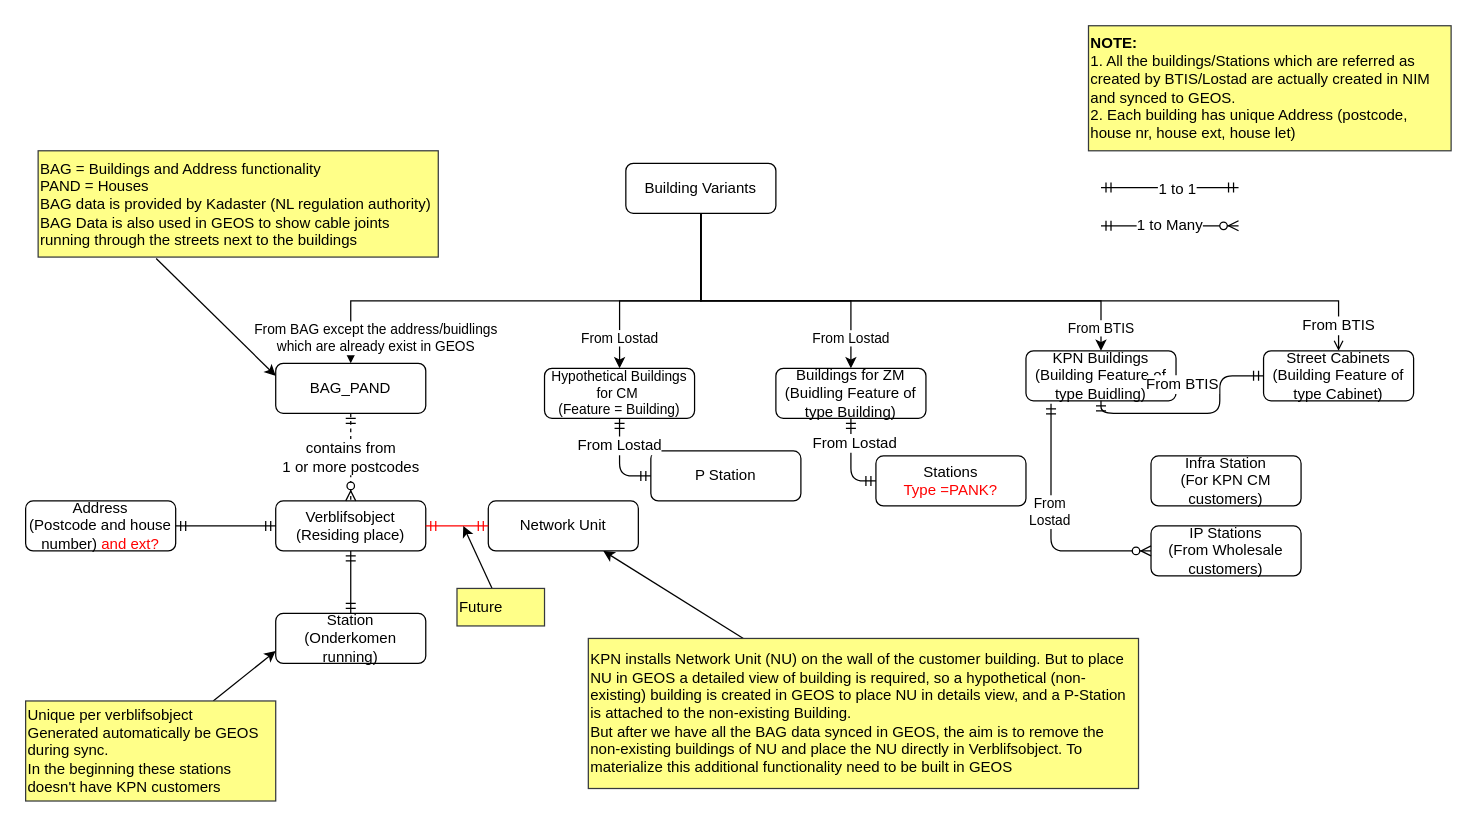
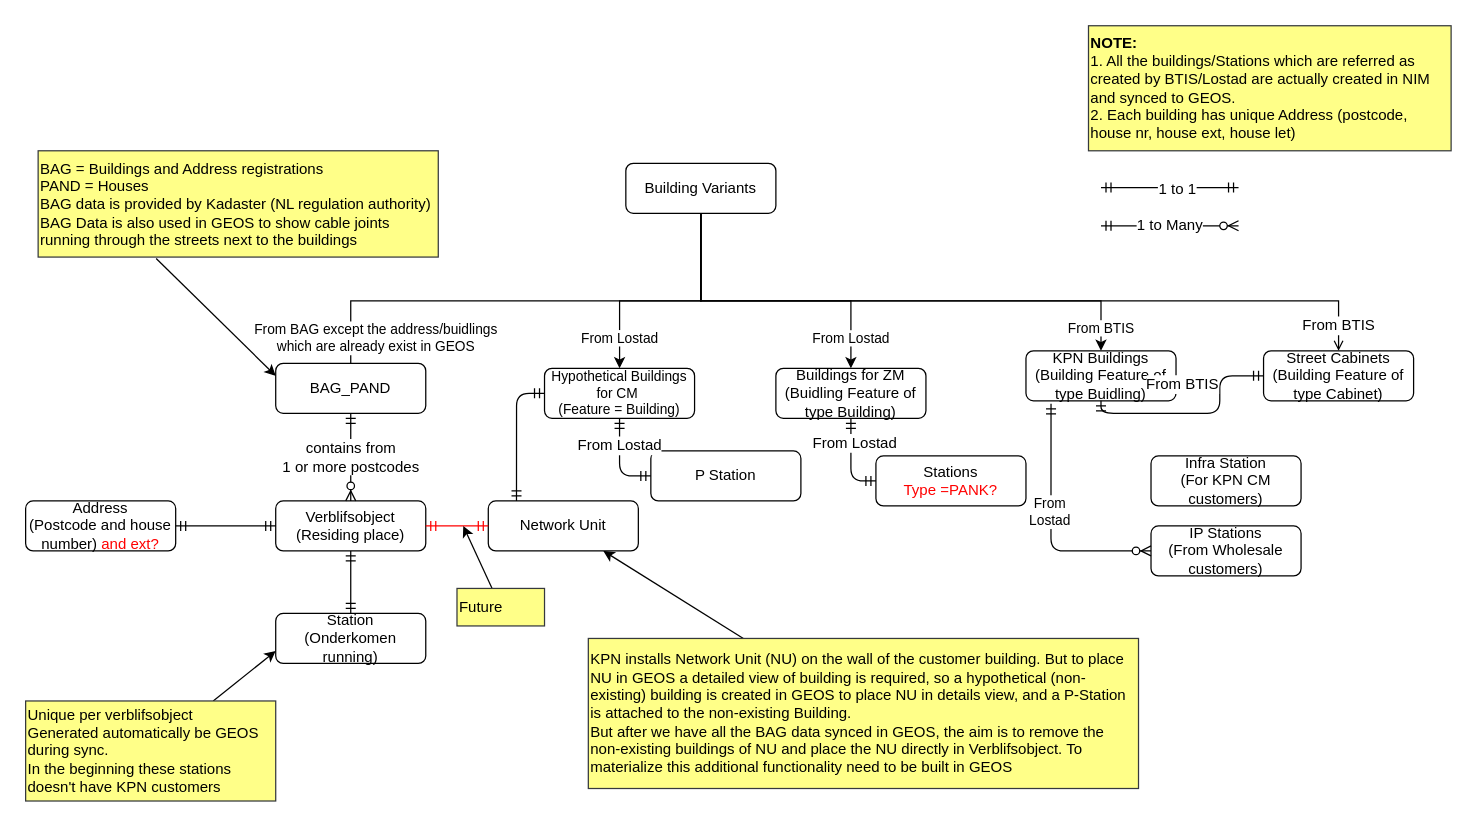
  <mxCell id="0" />
  <mxCell id="1" parent="0" />
- <mxCell id="2" value="From BAG except the address/buidlings &lt;br&gt;which are already exist in GEOS" style="edgeStyle=orthogonalEdgeStyle;rounded=0;orthogonalLoop=1;jettySize=auto;html=1;entryX=0.5;entryY=0;entryDx=0;entryDy=0;exitX=0.5;exitY=1;exitDx=0;exitDy=0;" parent="1" source="6" target="8" edge="1"><mxGeometry x="0.9" y="20" relative="1" as="geometry"><Array as="points"><mxPoint x="560" y="240" /><mxPoint x="280" y="240" /></Array><mxPoint as="offset" /></mxGeometry></mxCell>
+ <mxCell id="2" value="From BAG except the address/buidlings &lt;br&gt;which are already exist in GEOS" style="edgeStyle=orthogonalEdgeStyle;rounded=0;orthogonalLoop=1;jettySize=auto;html=1;entryX=0.5;entryY=0;entryDx=0;entryDy=0;exitX=0.5;exitY=1;exitDx=0;exitDy=0;endArrow=none;" parent="1" source="6" target="8" edge="1"><mxGeometry x="0.9" y="20" relative="1" as="geometry"><Array as="points"><mxPoint x="560" y="240" /><mxPoint x="280" y="240" /></Array><mxPoint as="offset" /></mxGeometry></mxCell>
  <mxCell id="3" value="From Lostad" style="edgeStyle=orthogonalEdgeStyle;rounded=0;orthogonalLoop=1;jettySize=auto;html=1;entryX=0.5;entryY=0;entryDx=0;entryDy=0;" parent="1" target="29" edge="1"><mxGeometry x="0.806" relative="1" as="geometry"><mxPoint x="560" y="170" as="sourcePoint" /><Array as="points"><mxPoint x="560" y="240" /><mxPoint x="680" y="240" /></Array><mxPoint as="offset" /></mxGeometry></mxCell>
  <mxCell id="4" value="&lt;span style=&quot;color: rgb(0 , 0 , 0) ; font-family: &amp;#34;helvetica&amp;#34; ; font-size: 11px ; font-style: normal ; font-weight: 400 ; letter-spacing: normal ; text-align: center ; text-indent: 0px ; text-transform: none ; word-spacing: 0px ; background-color: rgb(255 , 255 , 255) ; display: inline ; float: none&quot;&gt;From Lostad&lt;/span&gt;" style="edgeStyle=orthogonalEdgeStyle;rounded=0;orthogonalLoop=1;jettySize=auto;html=1;" parent="1" source="6" target="32" edge="1"><mxGeometry x="0.746" relative="1" as="geometry"><Array as="points"><mxPoint x="560" y="240" /><mxPoint x="495" y="240" /></Array><mxPoint as="offset" /></mxGeometry></mxCell>
  <mxCell id="5" value="&lt;font color=&quot;#000000&quot; style=&quot;font-size: 12px&quot;&gt;From BTIS&lt;/font&gt;" style="edgeStyle=orthogonalEdgeStyle;rounded=0;orthogonalLoop=1;jettySize=auto;html=1;strokeColor=#000000;fontSize=9;fontColor=#FF0000;exitX=0.5;exitY=1;exitDx=0;exitDy=0;entryX=0.5;entryY=0;entryDx=0;entryDy=0;endArrow=open;" parent="1" source="6" target="36" edge="1"><mxGeometry x="0.94" relative="1" as="geometry"><Array as="points"><mxPoint x="560" y="240" /><mxPoint x="1070" y="240" /></Array><mxPoint y="-1" as="offset" /></mxGeometry></mxCell>
  <mxCell id="6" value="Building Variants" style="rounded=1;whiteSpace=wrap;html=1;fontSize=12;glass=0;strokeWidth=1;shadow=0;" parent="1" vertex="1"><mxGeometry x="500" y="130" width="120" height="40" as="geometry" /></mxCell>
  <mxCell id="7" value="Verblifsobject&lt;br&gt;(Residing place)" style="rounded=1;whiteSpace=wrap;html=1;fontSize=12;glass=0;strokeWidth=1;shadow=0;" parent="1" vertex="1"><mxGeometry x="220" y="400" width="120" height="40" as="geometry" /></mxCell>
  <mxCell id="8" value="BAG_PAND" style="rounded=1;whiteSpace=wrap;html=1;fontSize=12;glass=0;strokeWidth=1;shadow=0;" parent="1" vertex="1"><mxGeometry x="220" y="290" width="120" height="40" as="geometry" /></mxCell>
  <mxCell id="9" style="rounded=0;orthogonalLoop=1;jettySize=auto;html=1;entryX=0;entryY=0.25;entryDx=0;entryDy=0;exitX=0.295;exitY=1.013;exitDx=0;exitDy=0;exitPerimeter=0;" parent="1" source="10" target="8" edge="1"><mxGeometry relative="1" as="geometry"><mxPoint x="180" y="230" as="sourcePoint" /></mxGeometry></mxCell>
- <mxCell id="10" value="BAG = Buildings and Address functionality&lt;br&gt;PAND = Houses&lt;br&gt;BAG data is provided by Kadaster (NL regulation authority)&lt;br&gt;BAG Data is also used in GEOS to show cable joints running through the streets next to the buildings" style="text;html=1;strokeColor=#36393d;align=left;verticalAlign=middle;whiteSpace=wrap;rounded=0;fillColor=#ffff88;" parent="1" vertex="1"><mxGeometry x="30" y="120" width="320" height="85" as="geometry" /></mxCell>
- <mxCell id="11" value="contains from &lt;br&gt;1 or more postcodes" style="fontSize=12;html=1;endArrow=ERzeroToMany;startArrow=ERmandOne;exitX=0.5;exitY=1;exitDx=0;exitDy=0;entryX=0.5;entryY=0;entryDx=0;entryDy=0;dashed=1;" parent="1" source="8" target="7" edge="1"><mxGeometry width="100" height="100" relative="1" as="geometry"><mxPoint x="340" y="410" as="sourcePoint" /><mxPoint x="440" y="310" as="targetPoint" /></mxGeometry></mxCell>
+ <mxCell id="10" value="BAG = Buildings and Address registrations&lt;br&gt;PAND = Houses&lt;br&gt;BAG data is provided by Kadaster (NL regulation authority)&lt;br&gt;BAG Data is also used in GEOS to show cable joints running through the streets next to the buildings" style="text;html=1;strokeColor=#36393d;align=left;verticalAlign=middle;whiteSpace=wrap;rounded=0;fillColor=#ffff88;" parent="1" vertex="1"><mxGeometry x="30" y="120" width="320" height="85" as="geometry" /></mxCell>
+ <mxCell id="11" value="contains from &lt;br&gt;1 or more postcodes" style="fontSize=12;html=1;endArrow=ERzeroToMany;startArrow=ERmandOne;exitX=0.5;exitY=1;exitDx=0;exitDy=0;entryX=0.5;entryY=0;entryDx=0;entryDy=0;" parent="1" source="8" target="7" edge="1"><mxGeometry width="100" height="100" relative="1" as="geometry"><mxPoint x="340" y="410" as="sourcePoint" /><mxPoint x="440" y="310" as="targetPoint" /></mxGeometry></mxCell>
  <mxCell id="12" value="Address&lt;br&gt;(Postcode and house number) &lt;font color=&quot;#ff0000&quot;&gt;and ext?&lt;/font&gt;&lt;br&gt;" style="rounded=1;whiteSpace=wrap;html=1;fontSize=12;glass=0;strokeWidth=1;shadow=0;" parent="1" vertex="1"><mxGeometry x="20" y="400" width="120" height="40" as="geometry" /></mxCell>
  <mxCell id="13" value="" style="fontSize=12;html=1;endArrow=ERmandOne;startArrow=ERmandOne;exitX=0;exitY=0.5;exitDx=0;exitDy=0;entryX=1;entryY=0.5;entryDx=0;entryDy=0;" parent="1" source="7" target="12" edge="1"><mxGeometry width="100" height="100" relative="1" as="geometry"><mxPoint x="340" y="350" as="sourcePoint" /><mxPoint x="440" y="250" as="targetPoint" /></mxGeometry></mxCell>
  <mxCell id="14" value="Station&lt;br&gt;(Onderkomen running)" style="rounded=1;whiteSpace=wrap;html=1;fontSize=12;glass=0;strokeWidth=1;shadow=0;" parent="1" vertex="1"><mxGeometry x="220" y="490" width="120" height="40" as="geometry" /></mxCell>
  <mxCell id="15" value="" style="fontSize=12;html=1;endArrow=ERmandOne;startArrow=ERmandOne;exitX=0.5;exitY=1;exitDx=0;exitDy=0;" parent="1" source="7" target="14" edge="1"><mxGeometry width="100" height="100" relative="1" as="geometry"><mxPoint x="230" y="430" as="sourcePoint" /><mxPoint x="150" y="430" as="targetPoint" /></mxGeometry></mxCell>
  <mxCell id="16" style="edgeStyle=none;rounded=0;orthogonalLoop=1;jettySize=auto;html=1;entryX=0;entryY=0.75;entryDx=0;entryDy=0;" parent="1" source="17" target="14" edge="1"><mxGeometry relative="1" as="geometry" /></mxCell>
  <mxCell id="17" value="Unique per verblifsobject&lt;br&gt;Generated automatically be GEOS during sync.&lt;br&gt;In the beginning these stations doesn't have KPN customers" style="text;html=1;strokeColor=#36393d;align=left;verticalAlign=middle;whiteSpace=wrap;rounded=0;fillColor=#ffff88;" parent="1" vertex="1"><mxGeometry x="20" y="560" width="200" height="80" as="geometry" /></mxCell>
  <mxCell id="18" value="Network Unit" style="rounded=1;whiteSpace=wrap;html=1;fontSize=12;glass=0;strokeWidth=1;shadow=0;" parent="1" vertex="1"><mxGeometry x="390" y="400" width="120" height="40" as="geometry" /></mxCell>
  <mxCell id="19" value="" style="fontSize=12;html=1;endArrow=ERmandOne;startArrow=ERmandOne;exitX=1;exitY=0.5;exitDx=0;exitDy=0;entryX=0;entryY=0.5;entryDx=0;entryDy=0;fontColor=#FF0000;strokeColor=#FF0000;" parent="1" source="7" target="18" edge="1"><mxGeometry width="100" height="100" relative="1" as="geometry"><mxPoint x="340" y="550" as="sourcePoint" /><mxPoint x="440" y="450" as="targetPoint" /></mxGeometry></mxCell>
  <mxCell id="20" style="rounded=0;orthogonalLoop=1;jettySize=auto;html=1;" parent="1" source="21" target="18" edge="1"><mxGeometry relative="1" as="geometry" /></mxCell>
  <mxCell id="21" value="KPN installs Network Unit (NU) on the wall of the customer building. But to place NU in GEOS a detailed view of building is required, so a hypothetical (non-existing) building is created in GEOS to place NU in details view, and a P-Station is attached to the non-existing Building.&amp;nbsp;&lt;br&gt;&lt;span&gt;But after we have all&amp;nbsp;the BAG data synced in GEOS, the aim is to remove the non-existing buildings of NU and place the NU directly in Verblifsobject. To materialize&amp;nbsp;this additional functionality need to be built in GEOS&lt;br&gt;&lt;/span&gt;" style="text;html=1;strokeColor=#36393d;align=left;verticalAlign=middle;whiteSpace=wrap;rounded=0;fillColor=#ffff88;" parent="1" vertex="1"><mxGeometry x="470" y="510" width="440" height="120" as="geometry" /></mxCell>
  <mxCell id="22" value="KPN Buildings&lt;br&gt;(Building Feature of type Buidling)" style="rounded=1;whiteSpace=wrap;html=1;fontSize=12;glass=0;strokeWidth=1;shadow=0;" parent="1" vertex="1"><mxGeometry x="820" y="280" width="120" height="40" as="geometry" /></mxCell>
  <mxCell id="23" value="Infra Station&lt;br&gt;(For KPN CM customers)" style="rounded=1;whiteSpace=wrap;html=1;fontSize=12;glass=0;strokeWidth=1;shadow=0;" parent="1" vertex="1"><mxGeometry x="920" y="364" width="120" height="40" as="geometry" /></mxCell>
  <mxCell id="24" value="From BTIS" style="fontSize=12;html=1;endArrow=ERmandOne;startArrow=ERmandOne;exitX=0.5;exitY=1;exitDx=0;exitDy=0;edgeStyle=orthogonalEdgeStyle;" parent="1" source="22" target="36" edge="1"><mxGeometry x="0.502" y="30" width="100" height="100" relative="1" as="geometry"><mxPoint x="650" y="450" as="sourcePoint" /><mxPoint x="650" y="500" as="targetPoint" /><mxPoint as="offset" /></mxGeometry></mxCell>
  <mxCell id="25" value="IP Stations&lt;br&gt;(From Wholesale customers)" style="rounded=1;whiteSpace=wrap;html=1;fontSize=12;glass=0;strokeWidth=1;shadow=0;" parent="1" vertex="1"><mxGeometry x="920" y="420" width="120" height="40" as="geometry" /></mxCell>
  <mxCell id="26" value="" style="fontSize=12;html=1;endArrow=ERzeroToMany;startArrow=ERmandOne;exitX=0.167;exitY=1.06;exitDx=0;exitDy=0;entryX=0;entryY=0.5;entryDx=0;entryDy=0;edgeStyle=orthogonalEdgeStyle;exitPerimeter=0;" parent="1" source="22" target="25" edge="1"><mxGeometry width="100" height="100" relative="1" as="geometry"><mxPoint x="650" y="340" as="sourcePoint" /><mxPoint x="650" y="410" as="targetPoint" /></mxGeometry></mxCell>
  <mxCell id="27" value="From&lt;br&gt;Lostad" style="edgeLabel;html=1;align=center;verticalAlign=middle;resizable=0;points=[];" parent="26" vertex="1" connectable="0"><mxGeometry x="-0.117" y="-2" relative="1" as="geometry"><mxPoint y="-1" as="offset" /></mxGeometry></mxCell>
  <mxCell id="28" value="From BTIS" style="edgeStyle=orthogonalEdgeStyle;rounded=0;orthogonalLoop=1;jettySize=auto;html=1;exitX=0.5;exitY=1;exitDx=0;exitDy=0;entryX=0.5;entryY=0;entryDx=0;entryDy=0;" parent="1" source="6" target="22" edge="1"><mxGeometry x="0.922" relative="1" as="geometry"><mxPoint x="950" y="290" as="targetPoint" /><Array as="points"><mxPoint x="560" y="240" /><mxPoint x="880" y="240" /></Array><mxPoint y="-1" as="offset" /></mxGeometry></mxCell>
  <mxCell id="29" value="Buildings for ZM&lt;br&gt;(Buidling Feature of type Building)" style="rounded=1;whiteSpace=wrap;html=1;fontSize=12;glass=0;strokeWidth=1;shadow=0;" parent="1" vertex="1"><mxGeometry x="620" y="294" width="120" height="40" as="geometry" /></mxCell>
  <mxCell id="30" value="Stations&lt;br&gt;&lt;font color=&quot;#ff0000&quot;&gt;Type =PANK?&lt;/font&gt;" style="rounded=1;whiteSpace=wrap;html=1;fontSize=12;glass=0;strokeWidth=1;shadow=0;" parent="1" vertex="1"><mxGeometry x="700" y="364" width="120" height="40" as="geometry" /></mxCell>
  <mxCell id="31" value="From Lostad" style="fontSize=12;html=1;endArrow=ERmandOne;startArrow=ERmandOne;exitX=0.5;exitY=1;exitDx=0;exitDy=0;entryX=0;entryY=0.5;entryDx=0;entryDy=0;edgeStyle=orthogonalEdgeStyle;" parent="1" source="29" target="30" edge="1"><mxGeometry x="0.502" y="30" width="100" height="100" relative="1" as="geometry"><mxPoint x="900" y="344" as="sourcePoint" /><mxPoint x="930" y="394" as="targetPoint" /><mxPoint as="offset" /></mxGeometry></mxCell>
  <mxCell id="32" value="Hypothetical Buildings for CM&amp;nbsp;&lt;br style=&quot;font-size: 11px;&quot;&gt;(Feature = Building)" style="rounded=1;whiteSpace=wrap;html=1;fontSize=11;glass=0;strokeWidth=1;shadow=0;" parent="1" vertex="1"><mxGeometry x="434.97" y="294" width="120" height="40" as="geometry" /></mxCell>
  <mxCell id="33" value="P Station" style="rounded=1;whiteSpace=wrap;html=1;fontSize=12;glass=0;strokeWidth=1;shadow=0;" parent="1" vertex="1"><mxGeometry x="520" y="360" width="120" height="40" as="geometry" /></mxCell>
  <mxCell id="34" value="From Lostad" style="fontSize=12;html=1;endArrow=ERmandOne;startArrow=ERmandOne;exitX=0.5;exitY=1;exitDx=0;exitDy=0;entryX=0;entryY=0.5;entryDx=0;entryDy=0;edgeStyle=orthogonalEdgeStyle;" parent="1" source="32" target="33" edge="1"><mxGeometry x="-0.383" width="100" height="100" relative="1" as="geometry"><mxPoint x="644.97" y="354" as="sourcePoint" /><mxPoint x="674.97" y="414" as="targetPoint" /><mxPoint as="offset" /></mxGeometry></mxCell>
+ <mxCell id="35" value="" style="fontSize=12;html=1;endArrow=ERmandOne;startArrow=ERmandOne;exitX=0;exitY=0.5;exitDx=0;exitDy=0;fontColor=#FF0000;edgeStyle=orthogonalEdgeStyle;entryX=0.188;entryY=0;entryDx=0;entryDy=0;entryPerimeter=0;" parent="1" source="32" target="18" edge="1"><mxGeometry width="100" height="100" relative="1" as="geometry"><mxPoint x="284.97" y="434" as="sourcePoint" /><mxPoint x="385.029" y="404" as="targetPoint" /></mxGeometry></mxCell>
  <mxCell id="36" value="Street Cabinets&lt;br&gt;(Building Feature of type Cabinet)" style="rounded=1;whiteSpace=wrap;html=1;fontSize=12;glass=0;strokeWidth=1;shadow=0;" parent="1" vertex="1"><mxGeometry x="1010" y="280" width="120" height="40" as="geometry" /></mxCell>
  <mxCell id="37" style="rounded=0;orthogonalLoop=1;jettySize=auto;html=1;strokeColor=#000000;fontSize=9;fontColor=#FF0000;" parent="1" source="38" edge="1"><mxGeometry relative="1" as="geometry"><mxPoint x="370" y="420" as="targetPoint" /></mxGeometry></mxCell>
  <mxCell id="38" value="Future" style="text;html=1;strokeColor=#36393d;align=left;verticalAlign=middle;whiteSpace=wrap;rounded=0;fillColor=#ffff88;" parent="1" vertex="1"><mxGeometry x="364.97" y="470" width="70" height="30" as="geometry" /></mxCell>
  <mxCell id="39" value="&lt;b&gt;NOTE:&lt;/b&gt;&lt;br&gt;1. All the buildings/Stations which are referred as created by BTIS/Lostad are actually created in NIM and synced to GEOS.&lt;br&gt;2. Each building has unique Address (postcode, house nr, house ext, house let)" style="text;html=1;strokeColor=#36393d;align=left;verticalAlign=middle;whiteSpace=wrap;rounded=0;fillColor=#ffff88;" parent="1" vertex="1"><mxGeometry x="870" y="20" width="290" height="100" as="geometry" /></mxCell>
  <mxCell id="40" value="" style="fontSize=12;html=1;endArrow=ERmandOne;startArrow=ERmandOne;strokeColor=#000000;" parent="1" edge="1"><mxGeometry width="100" height="100" relative="1" as="geometry"><mxPoint x="880" y="149.41" as="sourcePoint" /><mxPoint x="990" y="149.41" as="targetPoint" /></mxGeometry></mxCell>
  <mxCell id="41" value="&lt;font color=&quot;#000000&quot; style=&quot;font-size: 12px&quot;&gt;1 to 1&lt;/font&gt;" style="edgeLabel;html=1;align=center;verticalAlign=middle;resizable=0;points=[];fontSize=9;fontColor=#FF0000;" parent="40" vertex="1" connectable="0"><mxGeometry x="0.319" y="-2" relative="1" as="geometry"><mxPoint x="-12.94" y="-1.41" as="offset" /></mxGeometry></mxCell>
  <mxCell id="42" value="1 to Many" style="fontSize=12;html=1;endArrow=ERzeroToMany;startArrow=ERmandOne;strokeColor=#000000;" parent="1" edge="1"><mxGeometry width="100" height="100" relative="1" as="geometry"><mxPoint x="880" y="180" as="sourcePoint" /><mxPoint x="990" y="180" as="targetPoint" /></mxGeometry></mxCell>
